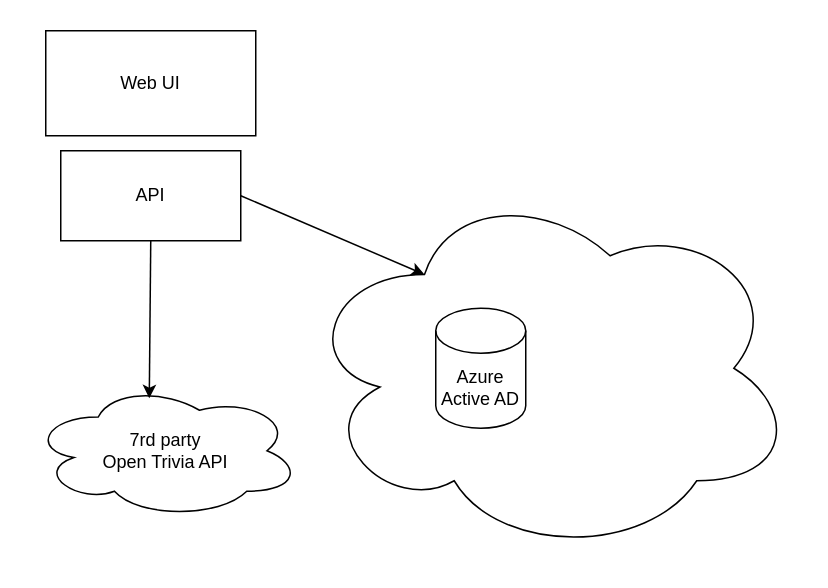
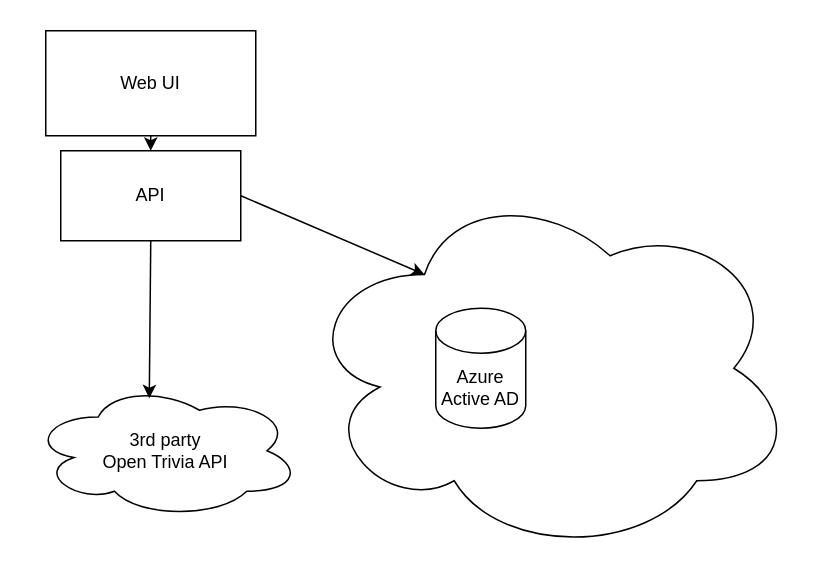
  <mxCell id="0" />
  <mxCell id="1" parent="0" />
  <mxCell id="2" value="" style="ellipse;shape=cloud;whiteSpace=wrap;html=1;" vertex="1" parent="1"><mxGeometry x="200" y="120" width="330" height="250" as="geometry" /></mxCell>
  <mxCell id="3" value="Web UI" style="rounded=0;whiteSpace=wrap;html=1;" vertex="1" parent="1"><mxGeometry x="30" y="20" width="140" height="70" as="geometry" /></mxCell>
  <mxCell id="4" style="edgeStyle=none;html=1;exitX=1;exitY=0.5;exitDx=0;exitDy=0;entryX=0.25;entryY=0.25;entryDx=0;entryDy=0;entryPerimeter=0;" edge="1" parent="1" source="5" target="2"><mxGeometry relative="1" as="geometry" /></mxCell>
  <mxCell id="5" value="API" style="rounded=0;whiteSpace=wrap;html=1;" vertex="1" parent="1"><mxGeometry x="40" y="100" width="120" height="60" as="geometry" /></mxCell>
- <mxCell id="6" value="7rd party&lt;br&gt;Open Trivia API" style="ellipse;shape=cloud;whiteSpace=wrap;html=1;" vertex="1" parent="1"><mxGeometry x="20" y="255" width="180" height="90" as="geometry" /></mxCell>
+ <mxCell id="6" value="3rd party&lt;br&gt;Open Trivia API" style="ellipse;shape=cloud;whiteSpace=wrap;html=1;" vertex="1" parent="1"><mxGeometry x="20" y="255" width="180" height="90" as="geometry" /></mxCell>
  <mxCell id="7" value="" style="endArrow=classic;html=1;exitX=0.5;exitY=1;exitDx=0;exitDy=0;entryX=0.439;entryY=0.111;entryDx=0;entryDy=0;entryPerimeter=0;" edge="1" parent="1" source="5" target="6"><mxGeometry width="50" height="50" relative="1" as="geometry"><mxPoint x="130" y="330" as="sourcePoint" /><mxPoint x="340" y="320" as="targetPoint" /></mxGeometry></mxCell>
+ <mxCell id="8" value="" style="endArrow=classic;html=1;entryX=0.5;entryY=0;entryDx=0;entryDy=0;" edge="1" parent="1" source="3" target="5"><mxGeometry width="50" height="50" relative="1" as="geometry"><mxPoint x="10" y="300" as="sourcePoint" /><mxPoint y="230" as="targetPoint" x="0" /></mxGeometry></mxCell>
  <mxCell id="9" value="Azure&lt;br&gt;Active AD" style="shape=cylinder3;whiteSpace=wrap;html=1;boundedLbl=1;backgroundOutline=1;size=15;" vertex="1" parent="1"><mxGeometry x="290" y="205" width="60" height="80" as="geometry" /></mxCell>
